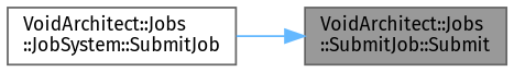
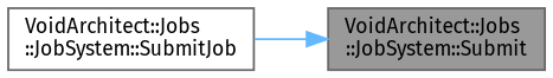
  digraph {
    rankdir=RL
    fontname="Fira Sans"
    node [fontname="Fira Sans" fontsize=10 shape=box style=filled]
-   n1 [color=gray40 fillcolor=grey60 fontcolor=black height=0.2 label="VoidArchitect::Jobs\l::SubmitJob::Submit" width=0.4]
+   n1 [color=gray40 fillcolor=grey60 fontcolor=black height=0.2 label="VoidArchitect::Jobs\l::JobSystem::Submit" width=0.4]
    n2 [color=grey40 fillcolor=white height=0.2 label="VoidArchitect::Jobs\l::JobSystem::SubmitJob" width=0.4]
    n1 -> n2 [color=steelblue1 dir=back fontname="Fira Sans" fontsize=10 labelfontname=Helvetica labelfontsize=10 style=solid]
  }
